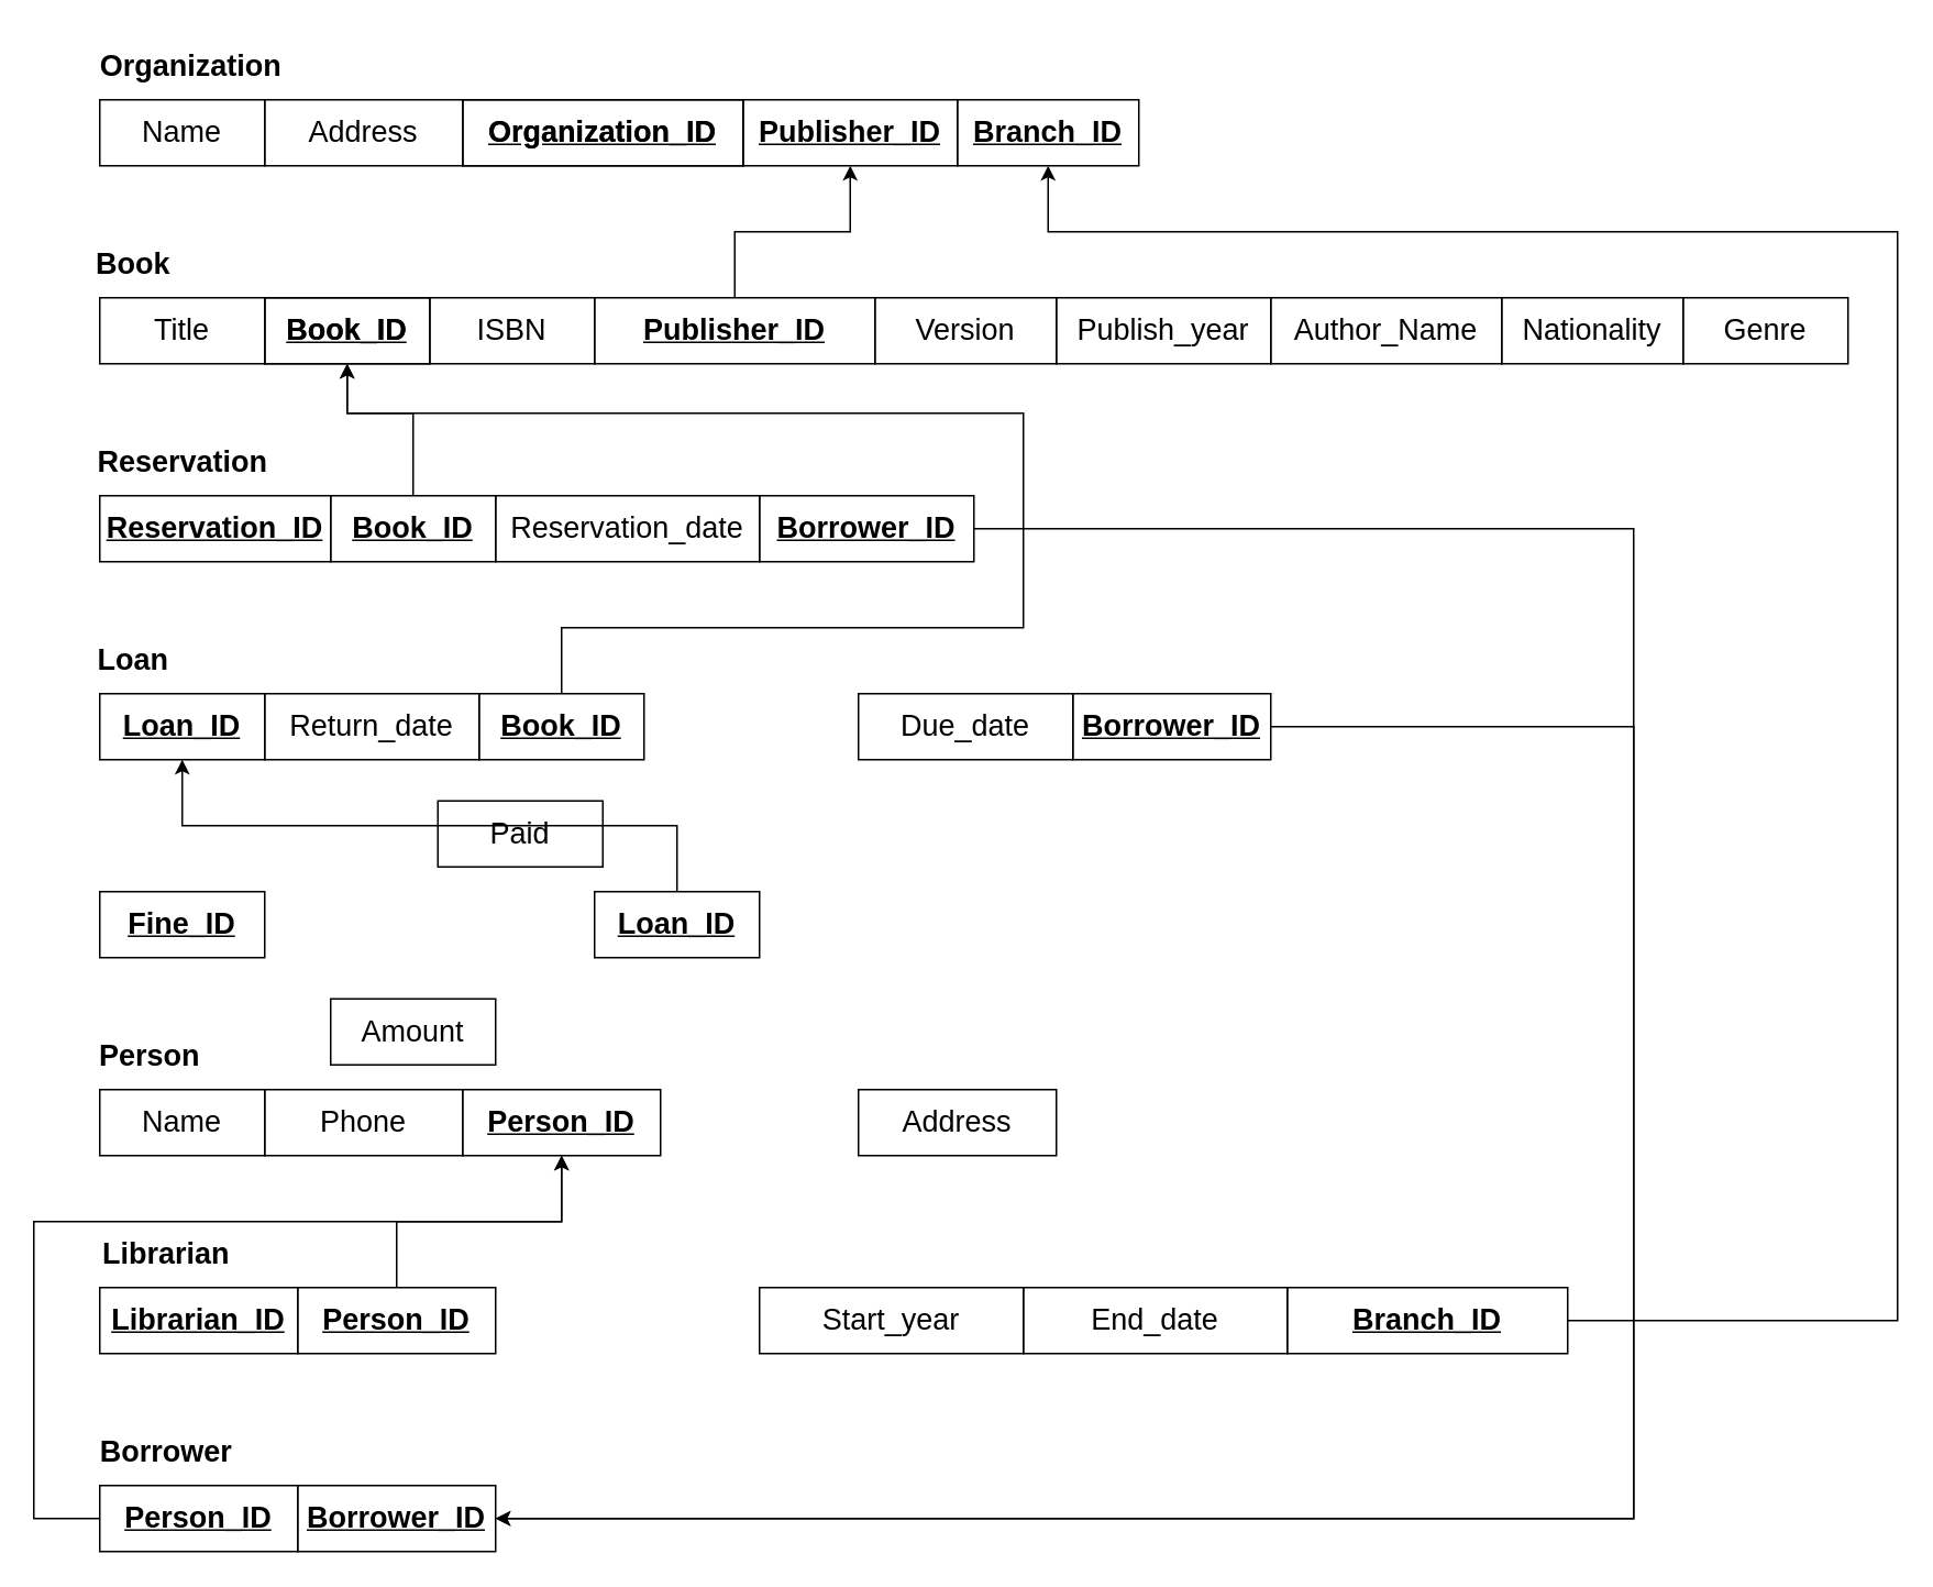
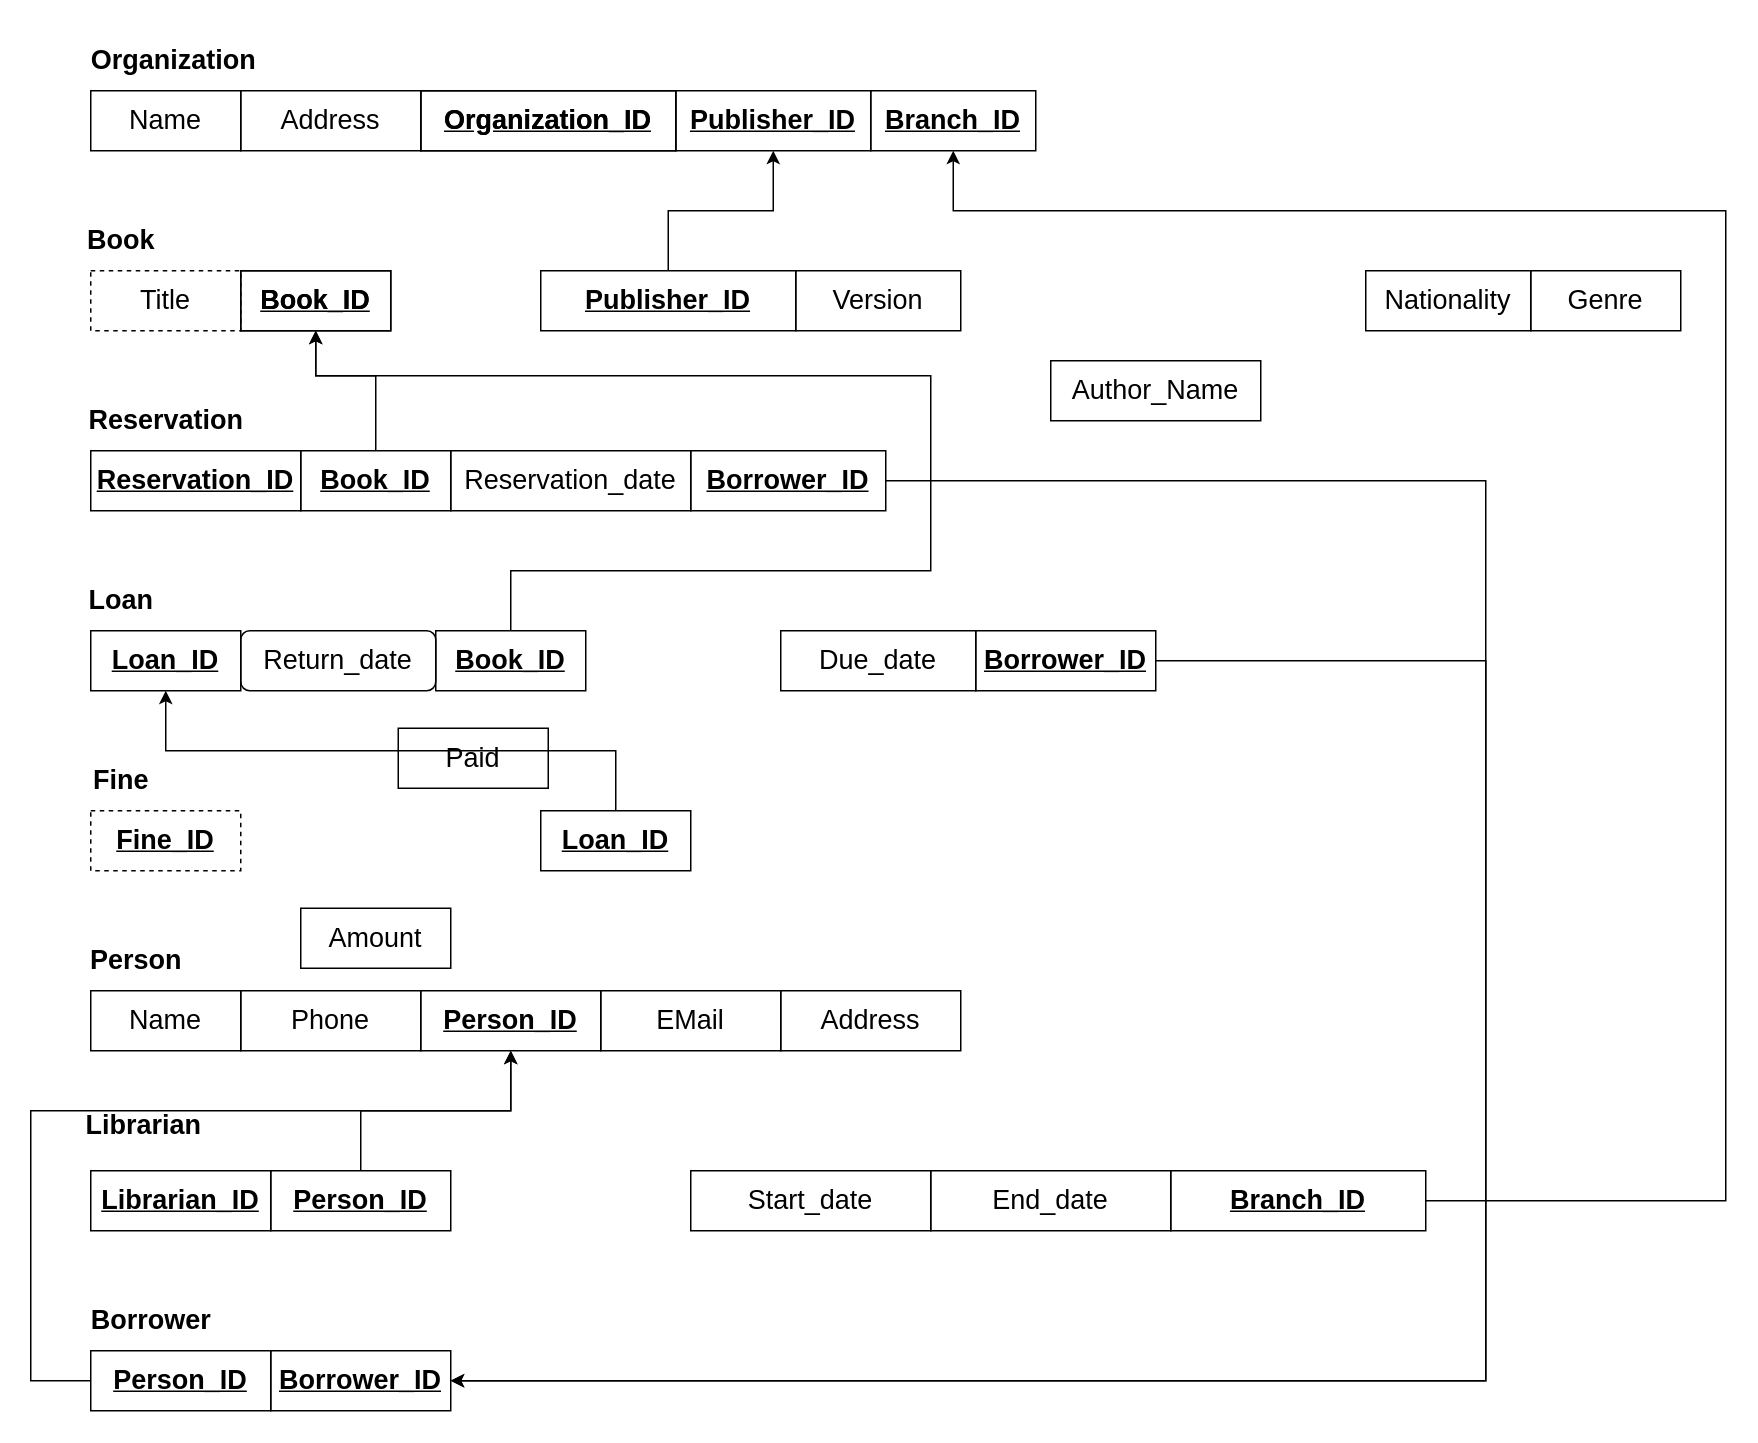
  <mxCell id="0" />
  <mxCell id="1" parent="0" />
  <mxCell id="2" value="Organization" style="text;strokeColor=none;fillColor=none;html=1;fontSize=18;fontStyle=1;verticalAlign=middle;align=center;" parent="1" vertex="1"><mxGeometry x="70" y="20" width="90" height="40" as="geometry" /></mxCell>
  <mxCell id="3" value="Book" style="text;strokeColor=none;fillColor=none;html=1;fontSize=18;fontStyle=1;verticalAlign=middle;align=center;" parent="1" vertex="1"><mxGeometry x="40" y="140" width="80" height="40" as="geometry" /></mxCell>
  <mxCell id="4" value="Person" style="text;strokeColor=none;fillColor=none;html=1;fontSize=18;fontStyle=1;verticalAlign=middle;align=center;" parent="1" vertex="1"><mxGeometry x="40" y="620" width="100" height="40" as="geometry" /></mxCell>
  <mxCell id="5" value="Reservation" style="text;strokeColor=none;fillColor=none;html=1;fontSize=18;fontStyle=1;verticalAlign=middle;align=center;" parent="1" vertex="1"><mxGeometry x="60" y="260" width="100" height="40" as="geometry" /></mxCell>
  <mxCell id="6" value="Loan" style="text;strokeColor=none;fillColor=none;html=1;fontSize=18;fontStyle=1;verticalAlign=middle;align=center;" parent="1" vertex="1"><mxGeometry x="30" y="380" width="100" height="40" as="geometry" /></mxCell>
+ <mxCell id="7" value="Fine" style="text;strokeColor=none;fillColor=none;html=1;fontSize=18;fontStyle=1;verticalAlign=middle;align=center;" parent="1" vertex="1"><mxGeometry x="30" y="500" width="100" height="40" as="geometry" /></mxCell>
  <mxCell id="8" value="Name" style="whiteSpace=wrap;html=1;align=center;strokeColor=default;fontSize=18;fillColor=none;" parent="1" vertex="1"><mxGeometry x="60" y="60" width="100" height="40" as="geometry" /></mxCell>
- <mxCell id="9" value="Title" style="whiteSpace=wrap;html=1;align=center;strokeColor=default;fontSize=18;fillColor=none;" parent="1" vertex="1"><mxGeometry x="60" y="180" width="100" height="40" as="geometry" /></mxCell>
+ <mxCell id="9" value="Title" style="whiteSpace=wrap;html=1;align=center;strokeColor=default;fontSize=18;fillColor=none;dashed=1;" parent="1" vertex="1"><mxGeometry x="60" y="180" width="100" height="40" as="geometry" /></mxCell>
  <mxCell id="10" value="Reservation_ID" style="whiteSpace=wrap;html=1;align=center;strokeColor=default;fontSize=18;fillColor=none;fontStyle=5" parent="1" vertex="1"><mxGeometry x="60" y="300" width="140" height="40" as="geometry" /></mxCell>
  <mxCell id="11" value="Loan_ID" style="whiteSpace=wrap;html=1;align=center;strokeColor=default;fontSize=18;fillColor=none;fontStyle=5" parent="1" vertex="1"><mxGeometry x="60" y="420" width="100" height="40" as="geometry" /></mxCell>
- <mxCell id="12" value="Fine_ID" style="whiteSpace=wrap;html=1;align=center;strokeColor=default;fontSize=18;fillColor=none;fontStyle=5" parent="1" vertex="1"><mxGeometry x="60" y="540" width="100" height="40" as="geometry" /></mxCell>
+ <mxCell id="12" value="Fine_ID" style="whiteSpace=wrap;html=1;align=center;strokeColor=default;fontSize=18;fillColor=none;fontStyle=5;dashed=1;" parent="1" vertex="1"><mxGeometry x="60" y="540" width="100" height="40" as="geometry" /></mxCell>
  <mxCell id="13" value="Genre" style="whiteSpace=wrap;html=1;align=center;strokeColor=default;fontSize=18;fillColor=none;" parent="1" vertex="1"><mxGeometry x="1020" y="180" width="100" height="40" as="geometry" /></mxCell>
  <mxCell id="14" value="Phone" style="whiteSpace=wrap;html=1;align=center;strokeColor=default;fontSize=18;fillColor=none;" parent="1" vertex="1"><mxGeometry x="160" y="660" width="120" height="40" as="geometry" /></mxCell>
  <mxCell id="15" value="&lt;b&gt;Person_ID&lt;/b&gt;" style="whiteSpace=wrap;html=1;align=center;strokeColor=default;fontSize=18;fillColor=none;fontStyle=4" parent="1" vertex="1"><mxGeometry x="280" y="660" width="120" height="40" as="geometry" /></mxCell>
+ <mxCell id="16" value="EMail" style="whiteSpace=wrap;html=1;align=center;strokeColor=default;fontSize=18;fillColor=none;" parent="1" vertex="1"><mxGeometry x="400" y="660" width="120" height="40" as="geometry" /></mxCell>
  <mxCell id="17" value="&lt;b&gt;Organization_ID&lt;/b&gt;" style="whiteSpace=wrap;html=1;align=center;strokeColor=default;fontSize=18;fillColor=none;" parent="1" vertex="1"><mxGeometry x="280" y="60" width="170" height="40" as="geometry" /></mxCell>
  <mxCell id="18" value="&lt;b&gt;&lt;u&gt;Branch_ID&lt;/u&gt;&lt;/b&gt;" style="whiteSpace=wrap;html=1;align=center;strokeColor=default;fontSize=18;fillColor=none;" parent="1" vertex="1"><mxGeometry x="580" y="60" width="110" height="40" as="geometry" /></mxCell>
  <mxCell id="19" value="&lt;b&gt;&lt;u&gt;Publisher_ID&lt;/u&gt;&lt;/b&gt;" style="whiteSpace=wrap;html=1;align=center;strokeColor=default;fontSize=18;fillColor=none;" parent="1" vertex="1"><mxGeometry x="450" y="60" width="130" height="40" as="geometry" /></mxCell>
  <mxCell id="20" value="Book_ID" style="whiteSpace=wrap;html=1;align=center;strokeColor=default;fontSize=18;fillColor=none;fontStyle=1" parent="1" vertex="1"><mxGeometry x="160" y="180" width="100" height="40" as="geometry" /></mxCell>
- <mxCell id="21" value="ISBN" style="whiteSpace=wrap;html=1;align=center;strokeColor=default;fontSize=18;fillColor=none;" parent="1" vertex="1"><mxGeometry x="260" y="180" width="100" height="40" as="geometry" /></mxCell>
  <mxCell id="22" value="&lt;b&gt;Organization_ID&lt;/b&gt;" style="whiteSpace=wrap;html=1;align=center;strokeColor=default;fontSize=18;fillColor=none;fontStyle=4" parent="1" vertex="1"><mxGeometry x="280" y="60" width="170" height="40" as="geometry" /></mxCell>
  <mxCell id="23" value="Book_ID" style="whiteSpace=wrap;html=1;align=center;strokeColor=default;fontSize=18;fillColor=none;fontStyle=5" parent="1" vertex="1"><mxGeometry x="160" y="180" width="100" height="40" as="geometry" /></mxCell>
  <mxCell id="24" style="edgeStyle=orthogonalEdgeStyle;rounded=0;orthogonalLoop=1;jettySize=auto;html=1;entryX=0.5;entryY=1;entryDx=0;entryDy=0;fontSize=18;" parent="1" source="25" target="23" edge="1"><mxGeometry relative="1" as="geometry"><Array as="points"><mxPoint x="250" y="250" /><mxPoint x="210" y="250" /></Array></mxGeometry></mxCell>
  <mxCell id="25" value="Book_ID" style="whiteSpace=wrap;html=1;align=center;strokeColor=default;fontSize=18;fillColor=none;fontStyle=5" parent="1" vertex="1"><mxGeometry x="200" y="300" width="100" height="40" as="geometry" /></mxCell>
  <mxCell id="26" style="edgeStyle=orthogonalEdgeStyle;rounded=0;orthogonalLoop=1;jettySize=auto;html=1;entryX=0.5;entryY=1;entryDx=0;entryDy=0;" parent="1" source="27" target="19" edge="1"><mxGeometry relative="1" as="geometry" /></mxCell>
  <mxCell id="27" value="&lt;b&gt;Publisher_ID&lt;/b&gt;" style="whiteSpace=wrap;html=1;align=center;strokeColor=default;fontSize=18;fillColor=none;fontStyle=4" parent="1" vertex="1"><mxGeometry x="360" y="180" width="170" height="40" as="geometry" /></mxCell>
  <mxCell id="28" value="Version" style="whiteSpace=wrap;html=1;align=center;strokeColor=default;fontSize=18;fillColor=none;" parent="1" vertex="1"><mxGeometry x="530" y="180" width="110" height="40" as="geometry" /></mxCell>
- <mxCell id="29" value="Publish_year" style="whiteSpace=wrap;html=1;align=center;strokeColor=default;fontSize=18;fillColor=none;" parent="1" vertex="1"><mxGeometry x="640" y="180" width="130" height="40" as="geometry" /></mxCell>
- <mxCell id="30" value="Return_date" style="whiteSpace=wrap;html=1;align=center;strokeColor=default;fontSize=18;fillColor=none;" parent="1" vertex="1"><mxGeometry x="160" y="420" width="130" height="40" as="geometry" /></mxCell>
+ <mxCell id="30" value="Return_date" style="whiteSpace=wrap;html=1;align=center;strokeColor=default;fontSize=18;fillColor=none;rounded=1;" parent="1" vertex="1"><mxGeometry x="160" y="420" width="130" height="40" as="geometry" /></mxCell>
  <mxCell id="31" value="Amount" style="whiteSpace=wrap;html=1;align=center;strokeColor=default;fontSize=18;fillColor=none;" parent="1" vertex="1"><mxGeometry x="200" y="605" width="100" height="40" as="geometry" /></mxCell>
  <mxCell id="32" value="Paid" style="whiteSpace=wrap;html=1;align=center;strokeColor=default;fontSize=18;fillColor=none;" parent="1" vertex="1"><mxGeometry x="265" y="485" width="100" height="40" as="geometry" /></mxCell>
  <mxCell id="33" style="edgeStyle=orthogonalEdgeStyle;rounded=0;orthogonalLoop=1;jettySize=auto;html=1;entryX=0.5;entryY=1;entryDx=0;entryDy=0;fontSize=18;" parent="1" source="34" target="23" edge="1"><mxGeometry relative="1" as="geometry"><Array as="points"><mxPoint x="340" y="380" /><mxPoint x="620" y="380" /><mxPoint x="620" y="250" /><mxPoint x="210" y="250" /></Array></mxGeometry></mxCell>
  <mxCell id="34" value="Book_ID" style="whiteSpace=wrap;html=1;align=center;strokeColor=default;fontSize=18;fillColor=none;fontStyle=5" parent="1" vertex="1"><mxGeometry x="290" y="420" width="100" height="40" as="geometry" /></mxCell>
  <mxCell id="35" value="Due_date" style="whiteSpace=wrap;html=1;align=center;strokeColor=default;fontSize=18;fillColor=none;" parent="1" vertex="1"><mxGeometry x="520" y="420" width="130" height="40" as="geometry" /></mxCell>
  <mxCell id="36" style="edgeStyle=orthogonalEdgeStyle;rounded=0;orthogonalLoop=1;jettySize=auto;html=1;entryX=0.5;entryY=1;entryDx=0;entryDy=0;fontSize=18;" parent="1" source="37" target="11" edge="1"><mxGeometry relative="1" as="geometry"><Array as="points"><mxPoint x="410" y="500" /><mxPoint x="110" y="500" /></Array></mxGeometry></mxCell>
  <mxCell id="37" value="Loan_ID" style="whiteSpace=wrap;html=1;align=center;strokeColor=default;fontSize=18;fillColor=none;fontStyle=5" parent="1" vertex="1"><mxGeometry x="360" y="540" width="100" height="40" as="geometry" /></mxCell>
- <mxCell id="38" value="Librarian" style="text;strokeColor=none;fillColor=none;html=1;fontSize=18;fontStyle=1;verticalAlign=middle;align=center;" parent="1" vertex="1"><mxGeometry x="50" y="740" width="100" height="40" as="geometry" /></mxCell>
+ <mxCell id="38" value="Librarian" style="text;strokeColor=none;fillColor=none;html=1;fontSize=18;fontStyle=1;verticalAlign=middle;align=center;" parent="1" vertex="1"><mxGeometry x="45" y="730" width="100" height="40" as="geometry" /></mxCell>
  <mxCell id="39" value="Borrower" style="text;strokeColor=none;fillColor=none;html=1;fontSize=18;fontStyle=1;verticalAlign=middle;align=center;" parent="1" vertex="1"><mxGeometry x="50" y="860" width="100" height="40" as="geometry" /></mxCell>
  <mxCell id="40" value="Librarian_ID" style="whiteSpace=wrap;html=1;align=center;strokeColor=default;fontSize=18;fillColor=none;fontStyle=5" parent="1" vertex="1"><mxGeometry x="60" y="780" width="120" height="40" as="geometry" /></mxCell>
  <mxCell id="41" value="Borrower_ID" style="whiteSpace=wrap;html=1;align=center;strokeColor=default;fontSize=18;fillColor=none;fontStyle=5" parent="1" vertex="1"><mxGeometry x="180" y="900" width="120" height="40" as="geometry" /></mxCell>
  <mxCell id="42" style="edgeStyle=orthogonalEdgeStyle;rounded=0;orthogonalLoop=1;jettySize=auto;html=1;entryX=0.5;entryY=1;entryDx=0;entryDy=0;fontSize=18;" parent="1" source="43" target="15" edge="1"><mxGeometry relative="1" as="geometry"><Array as="points"><mxPoint x="240" y="740" /><mxPoint x="340" y="740" /></Array></mxGeometry></mxCell>
  <mxCell id="43" value="&lt;b&gt;Person_ID&lt;/b&gt;" style="whiteSpace=wrap;html=1;align=center;strokeColor=default;fontSize=18;fillColor=none;fontStyle=4" parent="1" vertex="1"><mxGeometry x="180" y="780" width="120" height="40" as="geometry" /></mxCell>
  <mxCell id="44" style="edgeStyle=orthogonalEdgeStyle;rounded=0;orthogonalLoop=1;jettySize=auto;html=1;exitX=0;exitY=0.5;exitDx=0;exitDy=0;entryX=0.5;entryY=1;entryDx=0;entryDy=0;fontSize=18;" parent="1" source="45" target="15" edge="1"><mxGeometry relative="1" as="geometry"><Array as="points"><mxPoint x="20" y="920" /><mxPoint x="20" y="740" /><mxPoint x="340" y="740" /></Array></mxGeometry></mxCell>
  <mxCell id="45" value="&lt;b&gt;Person_ID&lt;/b&gt;" style="whiteSpace=wrap;html=1;align=center;strokeColor=default;fontSize=18;fillColor=none;fontStyle=4" parent="1" vertex="1"><mxGeometry x="60" y="900" width="120" height="40" as="geometry" /></mxCell>
  <mxCell id="46" style="edgeStyle=orthogonalEdgeStyle;rounded=0;orthogonalLoop=1;jettySize=auto;html=1;entryX=1;entryY=0.5;entryDx=0;entryDy=0;" edge="1" parent="1" source="47" target="41"><mxGeometry relative="1" as="geometry"><Array as="points"><mxPoint x="990" y="320" /><mxPoint x="990" y="920" /></Array></mxGeometry></mxCell>
  <mxCell id="47" value="Borrower_ID" style="whiteSpace=wrap;html=1;align=center;strokeColor=default;fontSize=18;fillColor=none;fontStyle=5" parent="1" vertex="1"><mxGeometry x="460" y="300" width="130" height="40" as="geometry" /></mxCell>
  <mxCell id="48" value="Reservation_date" style="whiteSpace=wrap;html=1;align=center;strokeColor=default;fontSize=18;fillColor=none;" parent="1" vertex="1"><mxGeometry x="300" y="300" width="160" height="40" as="geometry" /></mxCell>
  <mxCell id="49" style="edgeStyle=orthogonalEdgeStyle;rounded=0;orthogonalLoop=1;jettySize=auto;html=1;entryX=0.5;entryY=1;entryDx=0;entryDy=0;" parent="1" source="50" target="18" edge="1"><mxGeometry relative="1" as="geometry"><Array as="points"><mxPoint x="1150" y="800" /><mxPoint x="1150" y="140" /><mxPoint x="635" y="140" /></Array></mxGeometry></mxCell>
  <mxCell id="50" value="&lt;b&gt;Branch_ID&lt;/b&gt;" style="whiteSpace=wrap;html=1;align=center;strokeColor=default;fontSize=18;fillColor=none;fontStyle=4" parent="1" vertex="1"><mxGeometry x="780" y="780" width="170" height="40" as="geometry" /></mxCell>
  <mxCell id="51" value="Address" style="whiteSpace=wrap;html=1;align=center;strokeColor=default;fontSize=18;fillColor=none;" parent="1" vertex="1"><mxGeometry x="520" y="660" width="120" height="40" as="geometry" /></mxCell>
  <mxCell id="52" value="Address" style="whiteSpace=wrap;html=1;align=center;strokeColor=default;fontSize=18;fillColor=none;" parent="1" vertex="1"><mxGeometry x="160" y="60" width="120" height="40" as="geometry" /></mxCell>
  <mxCell id="53" value="Name" style="whiteSpace=wrap;html=1;align=center;strokeColor=default;fontSize=18;fillColor=none;" parent="1" vertex="1"><mxGeometry x="60" y="660" width="100" height="40" as="geometry" /></mxCell>
- <mxCell id="54" value="Author_Name" style="whiteSpace=wrap;html=1;align=center;strokeColor=default;fontSize=18;fillColor=none;" parent="1" vertex="1"><mxGeometry x="770" y="180" width="140" height="40" as="geometry" /></mxCell>
+ <mxCell id="54" value="Author_Name" style="whiteSpace=wrap;html=1;align=center;strokeColor=default;fontSize=18;fillColor=none;" parent="1" vertex="1"><mxGeometry x="700" y="240" width="140" height="40" as="geometry" /></mxCell>
  <mxCell id="55" value="Nationality" style="whiteSpace=wrap;html=1;align=center;strokeColor=default;fontSize=18;fillColor=none;" parent="1" vertex="1"><mxGeometry x="910" y="180" width="110" height="40" as="geometry" /></mxCell>
  <mxCell id="56" value="End_date" style="whiteSpace=wrap;html=1;align=center;strokeColor=default;fontSize=18;fillColor=none;" parent="1" vertex="1"><mxGeometry x="620" y="780" width="160" height="40" as="geometry" /></mxCell>
- <mxCell id="57" value="Start_year" style="whiteSpace=wrap;html=1;align=center;strokeColor=default;fontSize=18;fillColor=none;" parent="1" vertex="1"><mxGeometry x="460" y="780" width="160" height="40" as="geometry" /></mxCell>
+ <mxCell id="57" value="Start_date" style="whiteSpace=wrap;html=1;align=center;strokeColor=default;fontSize=18;fillColor=none;" parent="1" vertex="1"><mxGeometry x="460" y="780" width="160" height="40" as="geometry" /></mxCell>
  <mxCell id="58" style="edgeStyle=orthogonalEdgeStyle;rounded=0;orthogonalLoop=1;jettySize=auto;html=1;entryX=1;entryY=0.5;entryDx=0;entryDy=0;" parent="1" source="59" target="41" edge="1"><mxGeometry relative="1" as="geometry"><Array as="points"><mxPoint x="990" y="440" /><mxPoint x="990" y="920" /></Array></mxGeometry></mxCell>
  <mxCell id="59" value="Borrower_ID" style="whiteSpace=wrap;html=1;align=center;strokeColor=default;fontSize=18;fillColor=none;fontStyle=5" parent="1" vertex="1"><mxGeometry x="650" y="420" width="120" height="40" as="geometry" /></mxCell>
